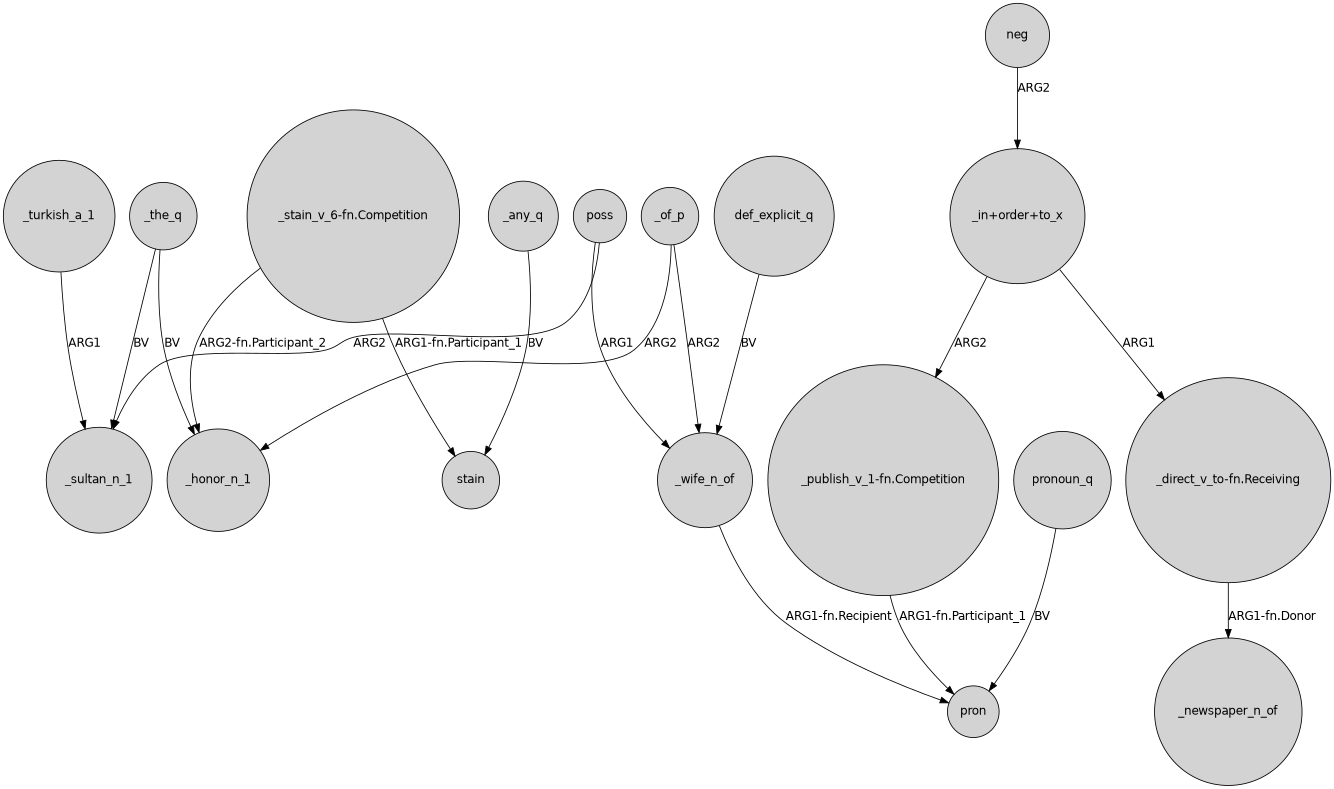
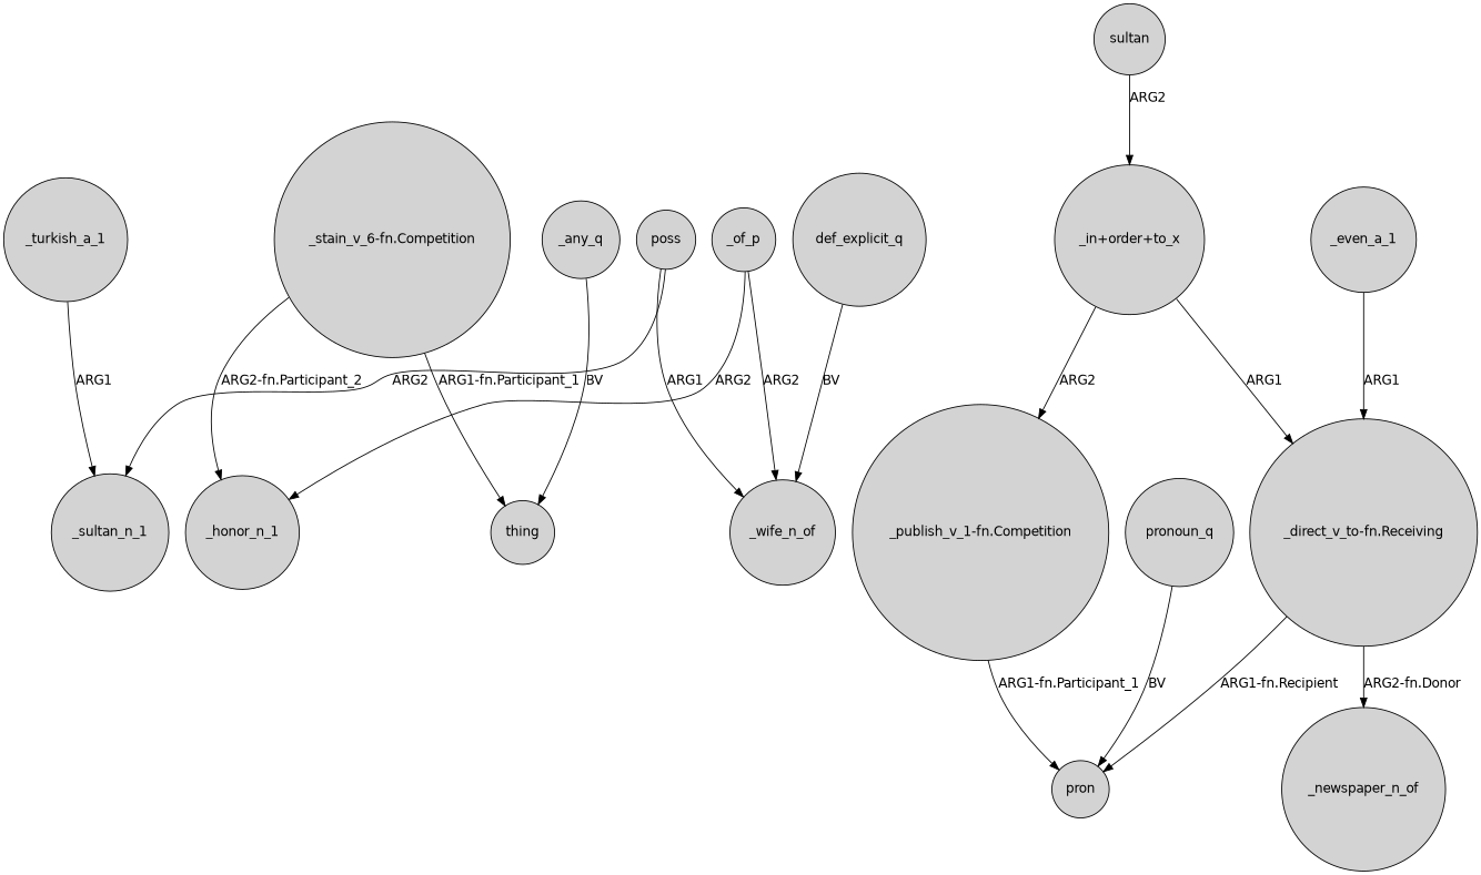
  digraph {
    fontname="DejaVu Sans"
    node [fontname="DejaVu Sans" shape=circle style=filled]
    edge [fontname="DejaVu Sans"]
    n1 [label="_stain_v_6-fn.Competition"]
    _honor_n_1
-   thing [label=stain]
+   thing
    "_direct_v_to-fn.Receiving"
    pron
    _newspaper_n_of
    _turkish_a_1
    _sultan_n_1
    _any_q
    "_publish_v_1-fn.Competition"
-   _the_q
-   neg
+   neg [label=sultan]
    "_in+order+to_x"
    _of_p
    _wife_n_of
    pronoun_q
    def_explicit_q
    poss
+   _even_a_1
    n1 -> _honor_n_1 [label="ARG2-fn.Participant_2"]
    n1 -> thing [label="ARG1-fn.Participant_1"]
-   _wife_n_of -> pron [label="ARG1-fn.Recipient"]
-   "_direct_v_to-fn.Receiving" -> _newspaper_n_of [label="ARG1-fn.Donor"]
+   "_direct_v_to-fn.Receiving" -> pron [label="ARG1-fn.Recipient"]
+   "_direct_v_to-fn.Receiving" -> _newspaper_n_of [label="ARG2-fn.Donor"]
    _turkish_a_1 -> _sultan_n_1 [label=ARG1]
    _any_q -> thing [label=BV]
    "_publish_v_1-fn.Competition" -> pron [label="ARG1-fn.Participant_1"]
-   _the_q -> _honor_n_1 [label=BV]
-   _the_q -> _sultan_n_1 [label=BV]
    neg -> "_in+order+to_x" [label=ARG2]
    "_in+order+to_x" -> "_direct_v_to-fn.Receiving" [label=ARG1]
    "_in+order+to_x" -> "_publish_v_1-fn.Competition" [label=ARG2]
    _of_p -> _honor_n_1 [label=ARG2]
    _of_p -> _wife_n_of [label=ARG2]
    pronoun_q -> pron [label=BV]
    def_explicit_q -> _wife_n_of [label=BV]
    poss -> _sultan_n_1 [label=ARG2]
    poss -> _wife_n_of [label=ARG1]
+   _even_a_1 -> "_direct_v_to-fn.Receiving" [label=ARG1]
  }
